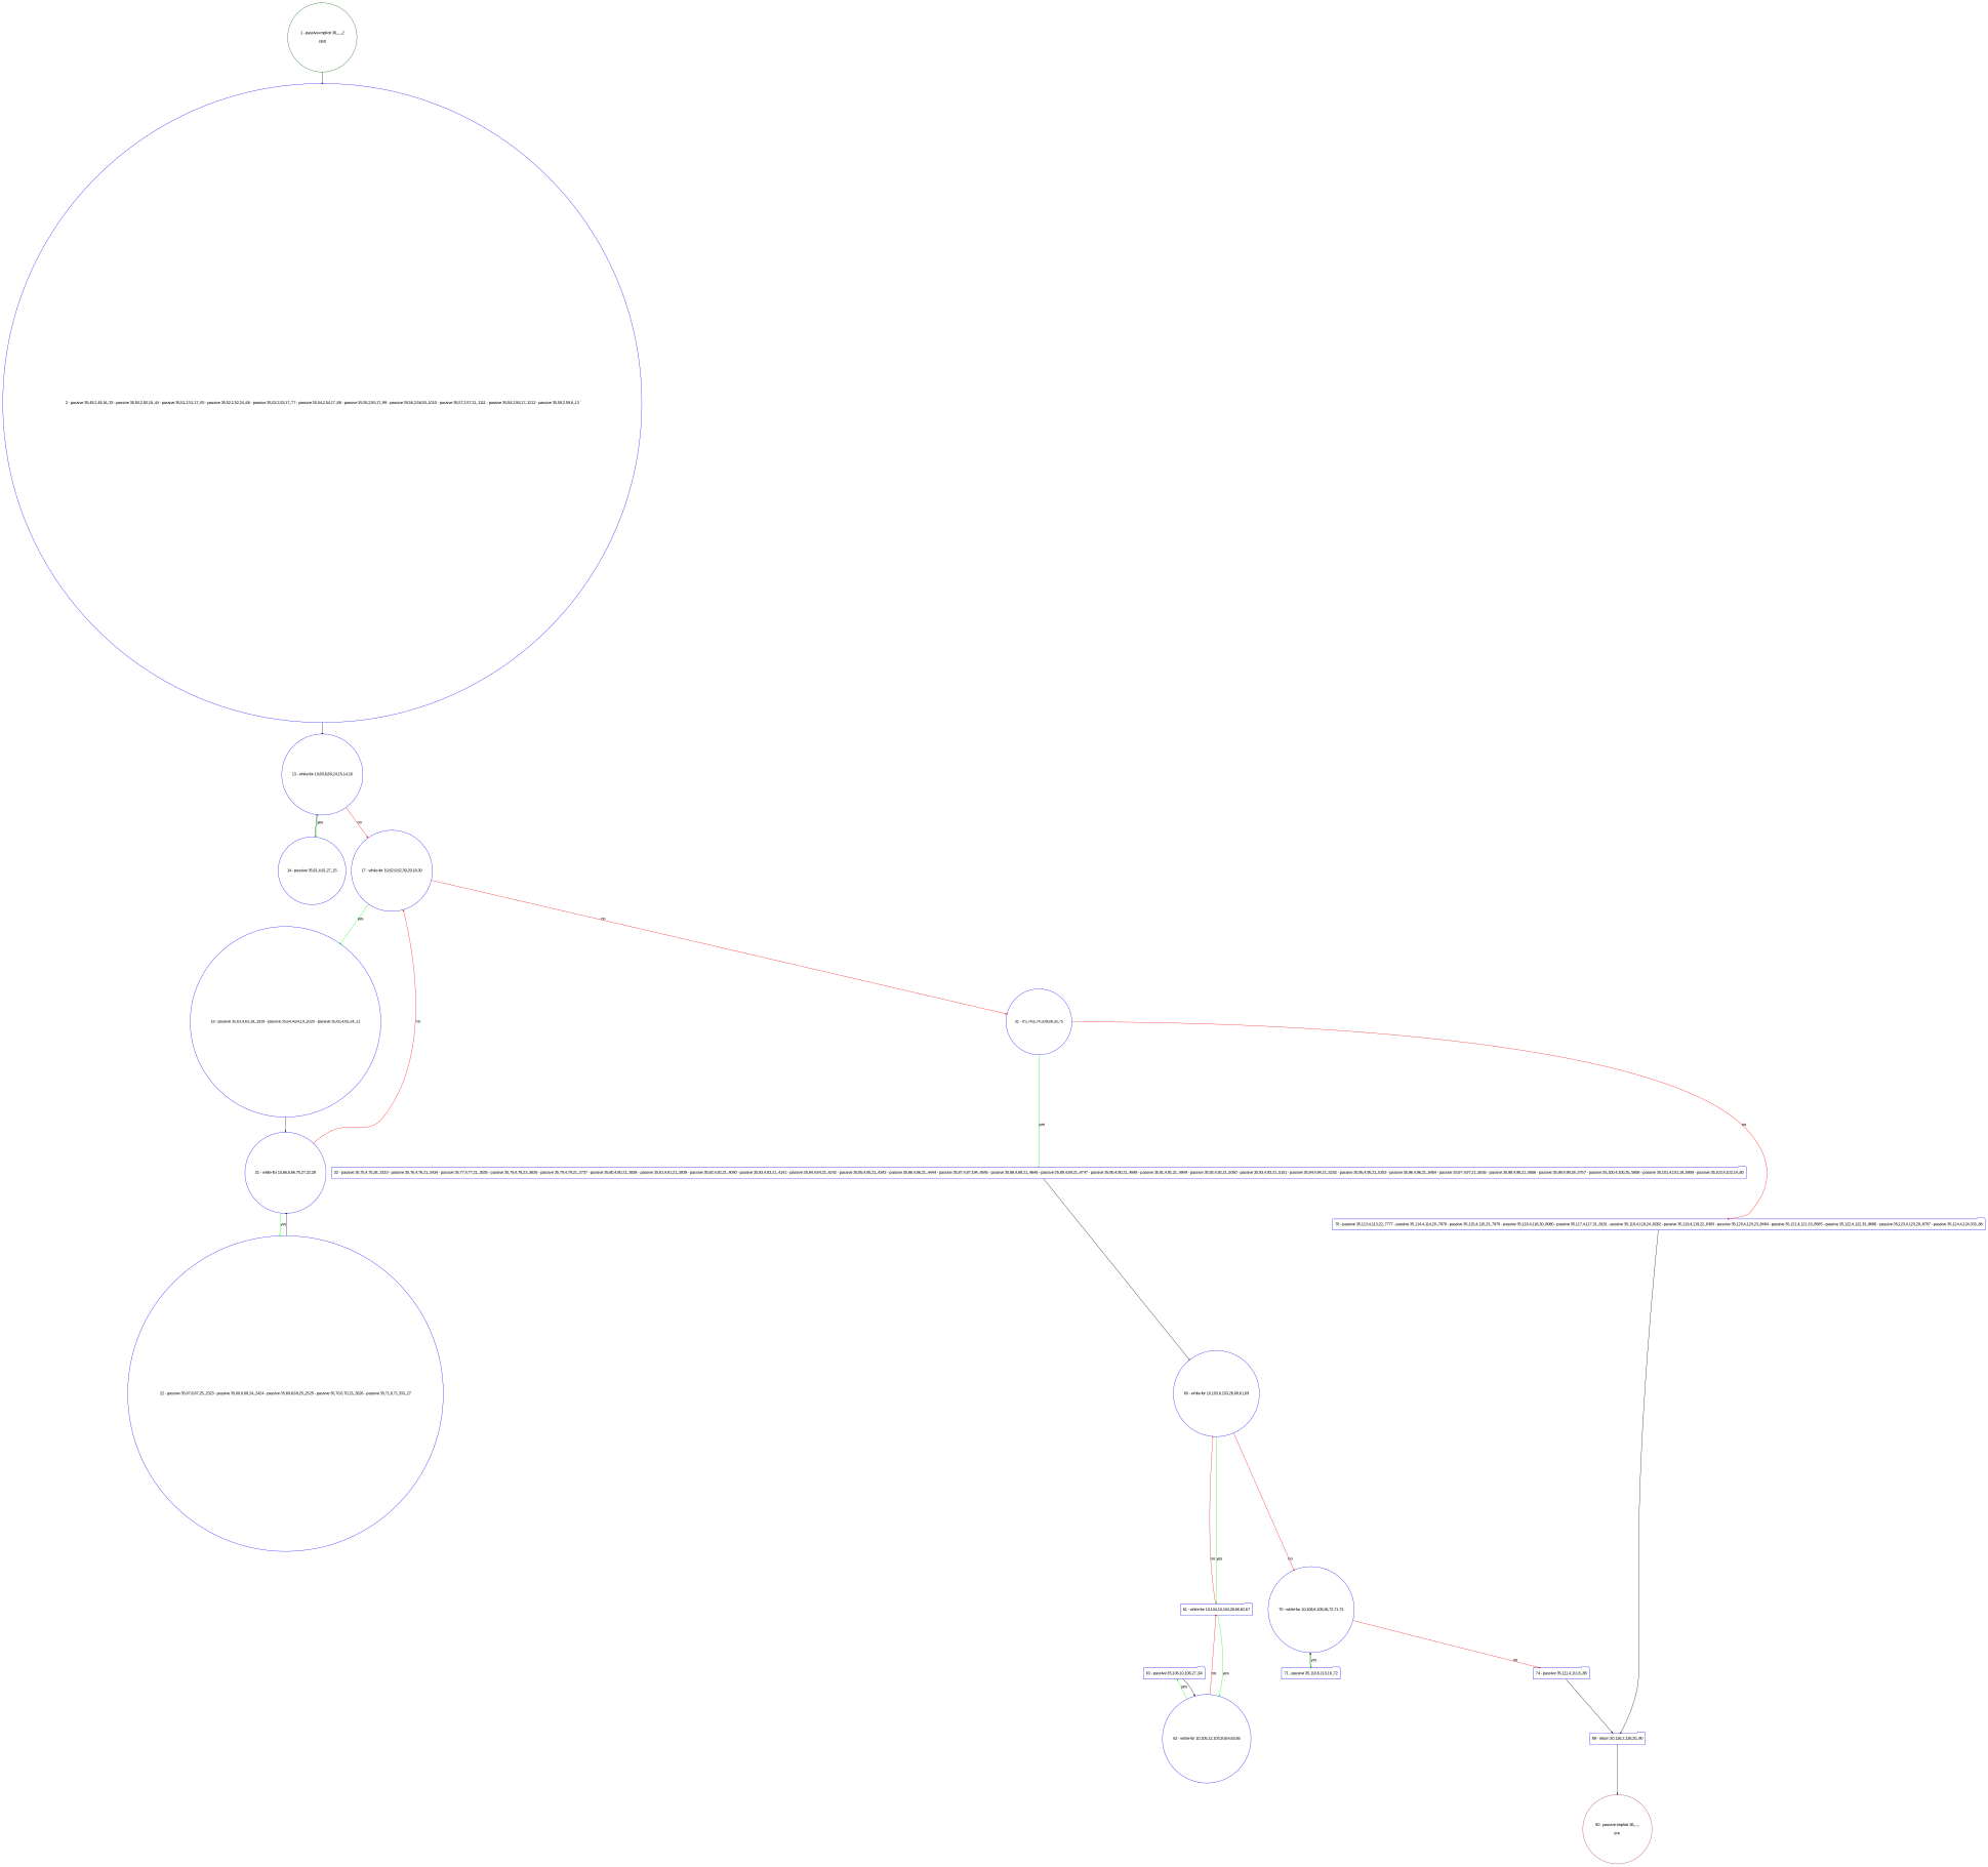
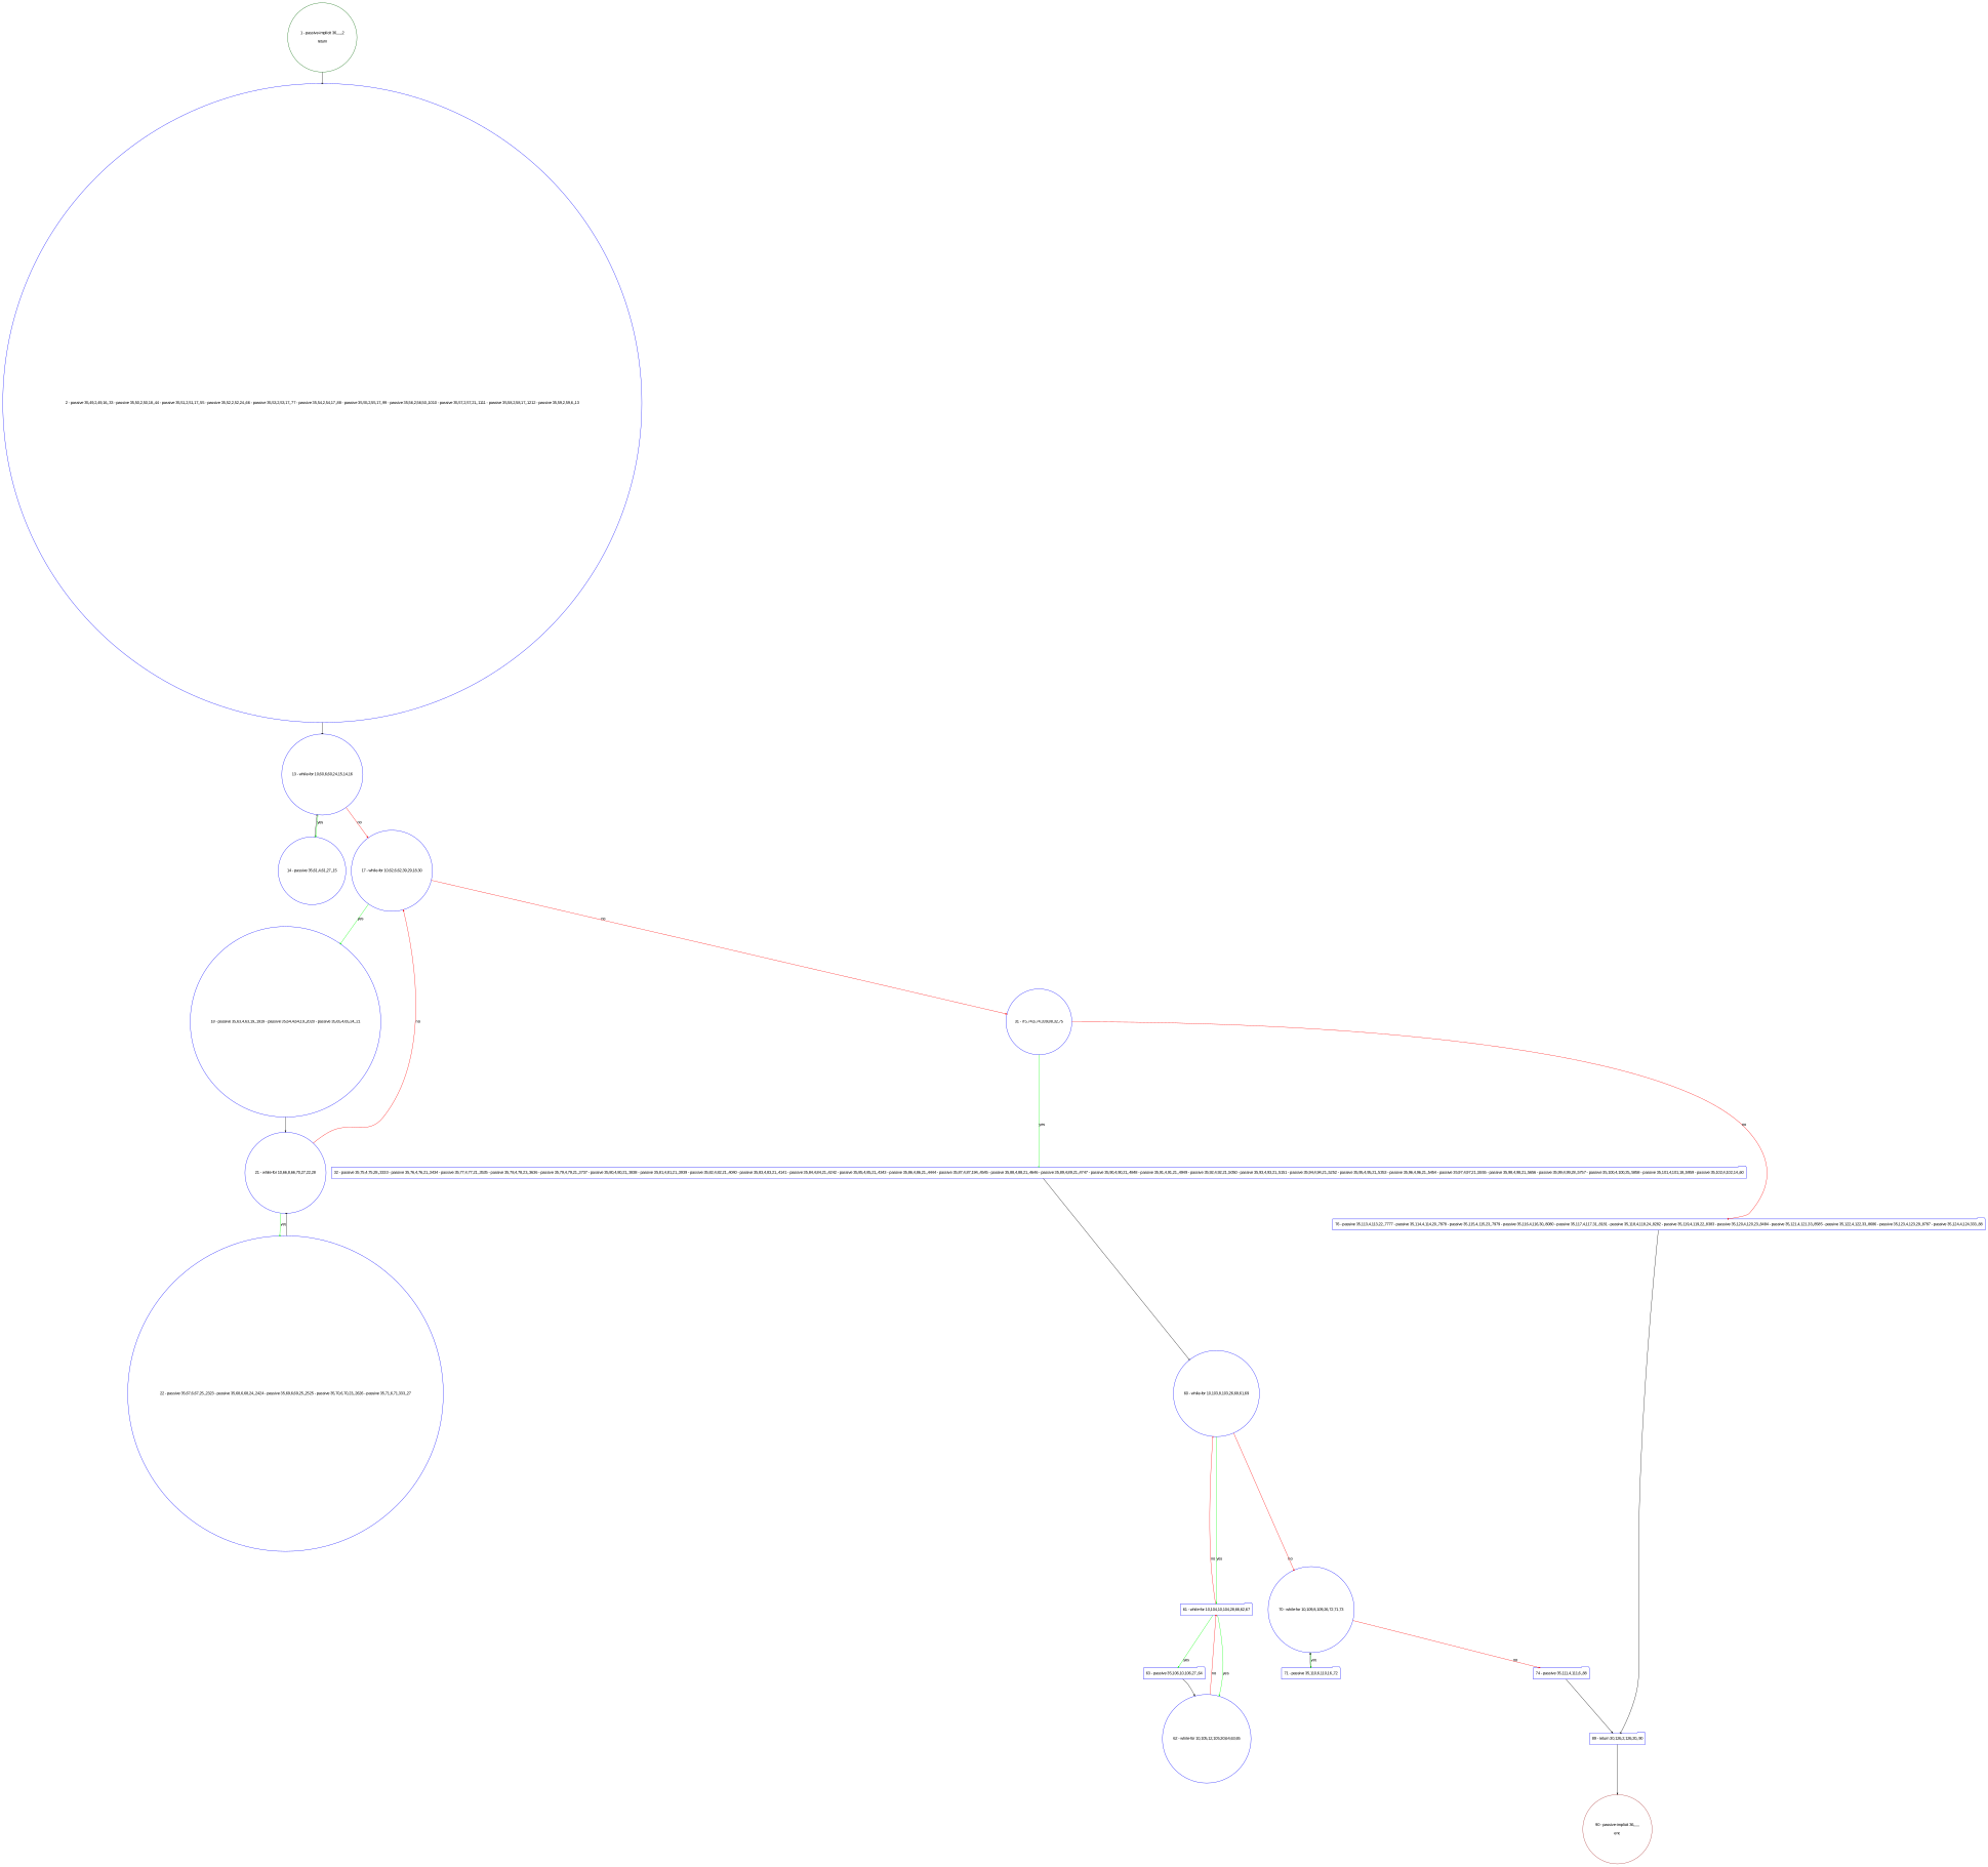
  digraph {
    bgcolor=white
    compound=true
    fillcolor="#FFFFCC"
    fontname=Arial
    fontsize=12
    pack=true
    packmode=clust
    style="rounded,filled"
    node [color="#0000ff" compound=true fillcolor="#ffffff" fixedsize=false fontname=Arial fontsize=12 node_initialized=no shape=circle style=filled]
    edge [arrowhead=normal arrowsize=0.5 arrowtail=none color="#000000" compound=true dir=forward fontcolor=black fontname=Arial fontsize=12]
    n1 [label="2 - passive 35,49,2,49,16,,33 - passive 35,50,2,50,18,,44 - passive 35,51,2,51,17,,55 - passive 35,52,2,52,24,,66 - passive 35,53,2,53,17,,77 - passive 35,54,2,54,17,,88 - passive 35,55,2,55,17,,99 - passive 35,56,2,56,50,,1010 - passive 35,57,2,57,21,,1111 - passive 35,58,2,58,17,,1212 - passive 35,59,2,59,6,,13"]
    n2 [label="13 - while-for 10,60,6,60,24,15,14,16"]
    n3 [label="14 - passive 35,61,4,61,27,,15"]
    n4 [label="17 - while-for 10,62,6,62,39,29,18,30"]
-   n5 [color="#006400" label="1 - passive-implicit 36,,,,,,2\n\nstart"]
+   n5 [color="#006400" label="1 - passive-implicit 36,,,,,,2\n\nreturn"]
    n6 [label="18 - passive 35,63,4,63,19,,1919 - passive 35,64,4,64,19,,2020 - passive 35,65,4,65,24,,21"]
    n7 [label="31 - if 5,74,6,74,339,88,32,75"]
    n8 [label="21 - while-for 10,66,8,66,70,27,22,28"]
    n9 [label="32 - passive 35,75,4,75,28,,3333 - passive 35,76,4,76,21,,3434 - passive 35,77,4,77,21,,3535 - passive 35,78,4,78,23,,3636 - passive 35,79,4,79,21,,3737 - passive 35,80,4,80,21,,3838 - passive 35,81,4,81,21,,3939 - passive 35,82,4,82,21,,4040 - passive 35,83,4,83,21,,4141 - passive 35,84,4,84,21,,4242 - passive 35,85,4,85,21,,4343 - passive 35,86,4,86,21,,4444 - passive 35,87,4,87,194,,4545 - passive 35,88,4,88,21,,4646 - passive 35,89,4,89,21,,4747 - passive 35,90,4,90,21,,4848 - passive 35,91,4,91,21,,4949 - passive 35,92,4,92,21,,5050 - passive 35,93,4,93,21,,5151 - passive 35,94,4,94,21,,5252 - passive 35,95,4,95,21,,5353 - passive 35,96,4,96,21,,5454 - passive 35,97,4,97,21,,5555 - passive 35,98,4,98,21,,5656 - passive 35,99,4,99,28,,5757 - passive 35,100,4,100,25,,5858 - passive 35,101,4,101,18,,5959 - passive 35,102,4,102,14,,60" shape=folder]
    n10 [label="76 - passive 35,113,4,113,22,,7777 - passive 35,114,4,114,20,,7878 - passive 35,115,4,115,23,,7979 - passive 35,116,4,116,30,,8080 - passive 35,117,4,117,31,,8181 - passive 35,118,4,118,24,,8282 - passive 35,119,4,119,22,,8383 - passive 35,120,4,120,23,,8484 - passive 35,121,4,121,33,,8585 - passive 35,122,4,122,33,,8686 - passive 35,123,4,123,29,,8787 - passive 35,124,4,124,333,,88" shape=folder]
    n11 [label="22 - passive 35,67,6,67,25,,2323 - passive 35,68,6,68,24,,2424 - passive 35,69,6,69,25,,2525 - passive 35,70,6,70,23,,2626 - passive 35,71,6,71,333,,27"]
    n12 [label="60 - while-for 10,103,8,103,26,68,61,69"]
    n13 [label="89 - return 30,126,2,126,20,,90" shape=folder]
    n14 [label="61 - while-for 10,104,10,104,28,66,62,67" shape=folder]
    n15 [label="70 - while-for 10,109,8,109,26,72,71,73"]
    n16 [color="#a52a2a" label="90 - passive-implicit 36,,,,,,\n\nend"]
    n17 [label="62 - while-for 10,105,12,105,30,64,63,65"]
    n18 [label="71 - passive 35,110,6,110,16,,72" shape=folder]
    n19 [label="74 - passive 35,111,4,111,6,,88" shape=folder]
    n20 [label="63 - passive 35,106,10,106,27,,64" shape=folder]
    n1 -> n2 [arrowhead=tee]
    n2 -> n3 [color="#00ff00" label=yes]
    n2 -> n4 [color="#ff0000" label=no]
    n3 -> n2 [arrowhead=odot]
    n4 -> n6 [arrowhead=tee color="#00ff00" label=yes]
    n4 -> n7 [color="#ff0000" label=no]
    n5 -> n1 [arrowhead=tee]
    n6 -> n8
    n7 -> n9 [arrowhead=odot color="#00ff00" label=yes]
    n7 -> n10 [arrowhead=tee color="#ff0000" label=no]
    n8 -> n4 [color="#ff0000" label=no]
    n8 -> n11 [arrowhead=tee color="#00ff00" label=yes]
    n9 -> n12 [arrowhead=odot]
    n10 -> n13 [arrowhead=tee]
    n11 -> n8 [arrowhead=tee]
    n12 -> n14 [color="#00ff00" label=yes]
    n12 -> n15 [arrowhead=tee color="#ff0000" label=no]
    n13 -> n16
    n14 -> n12 [arrowhead=odot color="#ff0000" label=no]
    n14 -> n17 [color="#00ff00" label=yes]
    n15 -> n18 [color="#00ff00" label=yes]
    n15 -> n19 [color="#ff0000" label=no]
    n17 -> n14 [arrowhead=tee color="#ff0000" label=no]
-   n17 -> n20 [color="#00ff00" label=yes]
+   n14 -> n20 [color="#00ff00" label=yes]
    n18 -> n15
    n19 -> n13
    n20 -> n17
  }
